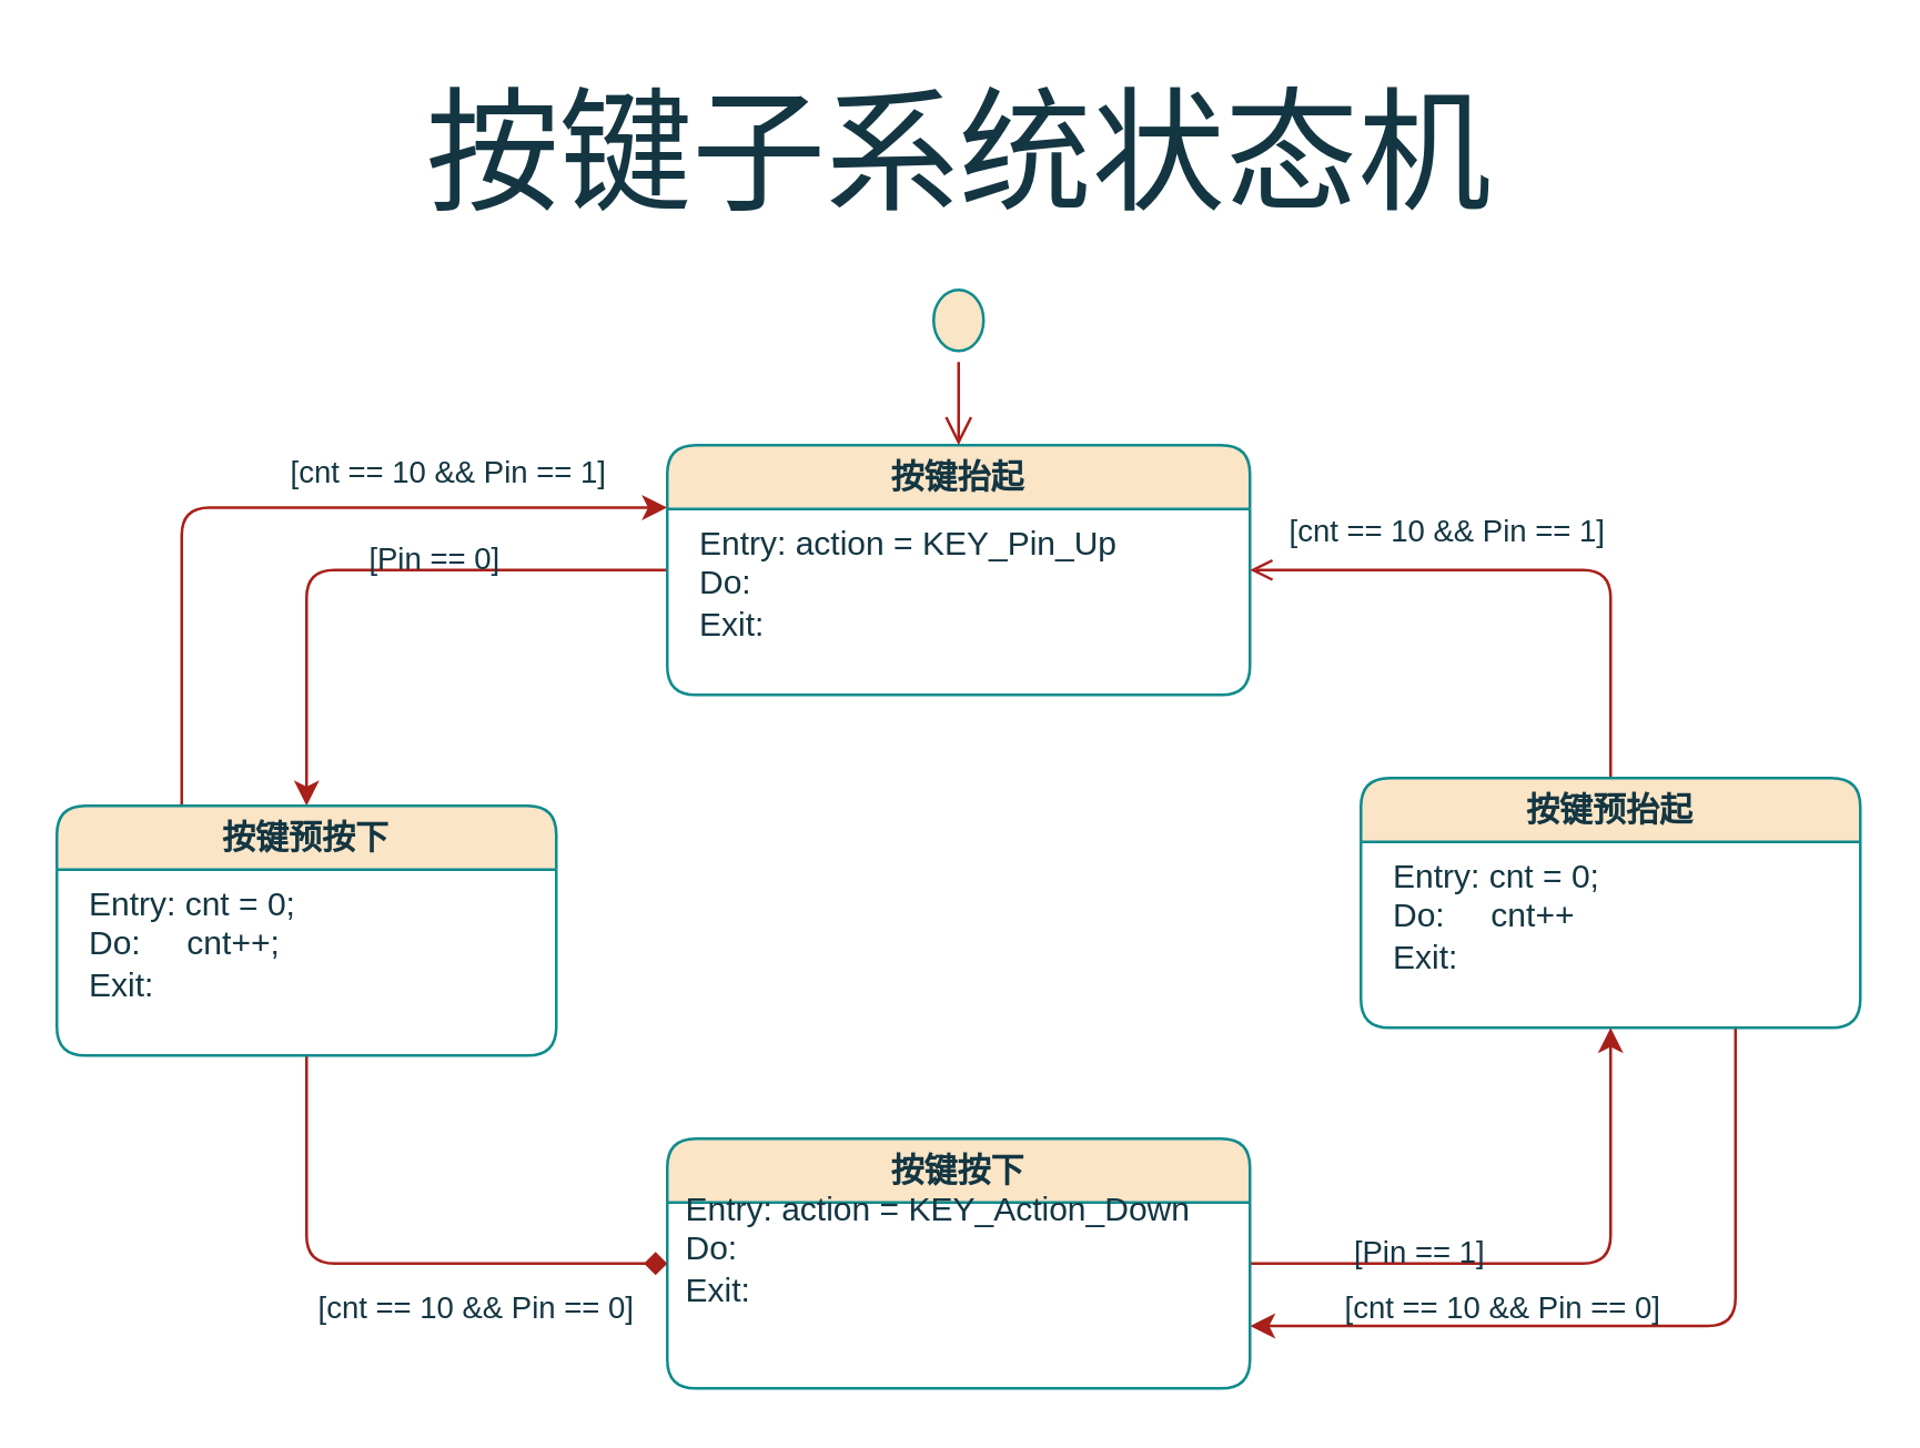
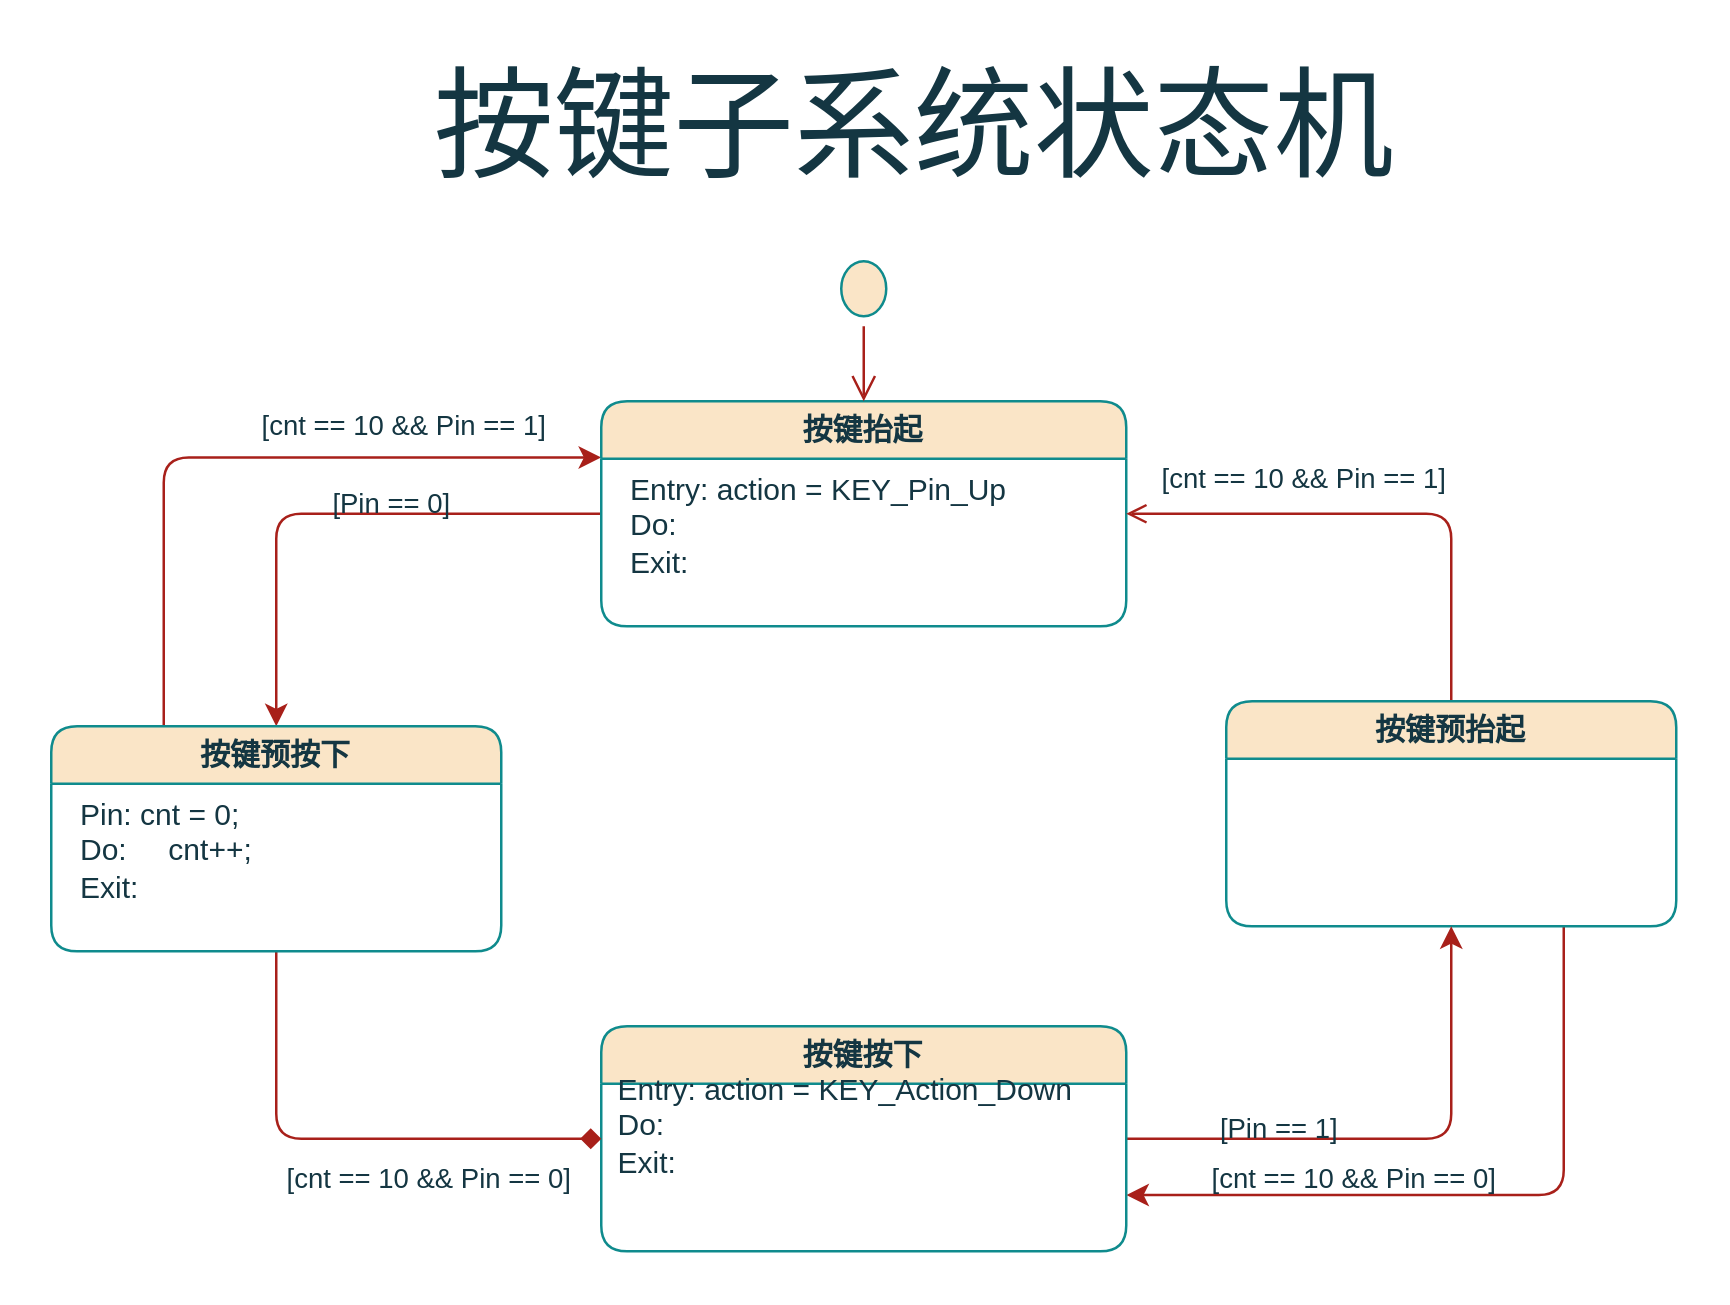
  <mxCell id="0" />
  <mxCell id="1" parent="0" />
  <mxCell id="2" style="edgeStyle=orthogonalEdgeStyle;rounded=1;orthogonalLoop=1;jettySize=auto;html=1;exitX=0.25;exitY=0;exitDx=0;exitDy=0;entryX=0;entryY=0.25;entryDx=0;entryDy=0;labelBackgroundColor=none;strokeColor=#A8201A;fontColor=default;" parent="1" source="22" target="6" edge="1"><mxGeometry relative="1" as="geometry" /></mxCell>
  <mxCell id="3" value="[cnt == 10 &amp;amp;&amp;amp; Pin == 1]" style="edgeLabel;html=1;align=center;verticalAlign=middle;resizable=0;points=[];labelBackgroundColor=none;fontColor=#143642;rounded=1;" parent="2" vertex="1" connectable="0"><mxGeometry x="-0.217" y="-2" relative="1" as="geometry"><mxPoint x="92" y="-15" as="offset" /></mxGeometry></mxCell>
  <mxCell id="4" style="edgeStyle=orthogonalEdgeStyle;rounded=1;orthogonalLoop=1;jettySize=auto;html=1;exitX=0;exitY=0.5;exitDx=0;exitDy=0;labelBackgroundColor=none;strokeColor=#A8201A;fontColor=default;" parent="1" source="6" target="22" edge="1"><mxGeometry relative="1" as="geometry" /></mxCell>
  <mxCell id="5" value="[Pin == 0]" style="edgeLabel;html=1;align=center;verticalAlign=middle;resizable=0;points=[];labelBackgroundColor=none;fontColor=#143642;rounded=1;" parent="4" vertex="1" connectable="0"><mxGeometry x="-0.209" y="2" relative="1" as="geometry"><mxPoint y="-7" as="offset" /></mxGeometry></mxCell>
  <mxCell id="6" value="按键抬起" style="swimlane;whiteSpace=wrap;html=1;labelBackgroundColor=none;fillColor=#FAE5C7;strokeColor=#0F8B8D;fontColor=#143642;rounded=1;" parent="1" vertex="1"><mxGeometry x="240" y="160" width="210" height="90" as="geometry" /></mxCell>
  <mxCell id="7" value="&lt;div align=&quot;left&quot;&gt;Entry: action = KEY_Pin_Up&lt;br&gt;&lt;/div&gt;&lt;div align=&quot;left&quot;&gt;Do:&amp;nbsp;&amp;nbsp;&amp;nbsp;&amp;nbsp; &lt;br&gt;&lt;/div&gt;&lt;div align=&quot;left&quot;&gt;Exit:&lt;br&gt;&lt;/div&gt;" style="text;html=1;align=left;verticalAlign=middle;resizable=0;points=[];autosize=1;strokeColor=none;fillColor=none;labelBackgroundColor=none;fontColor=#143642;rounded=1;" parent="6" vertex="1"><mxGeometry x="10" y="20" width="180" height="60" as="geometry" /></mxCell>
  <mxCell id="8" value="" style="ellipse;html=1;shape=startState;fillColor=#FAE5C7;strokeColor=#0F8B8D;labelBackgroundColor=none;fontColor=#143642;rounded=1;" parent="1" vertex="1"><mxGeometry x="332" y="100" width="26" height="30" as="geometry" /></mxCell>
  <mxCell id="9" value="" style="edgeStyle=orthogonalEdgeStyle;html=1;verticalAlign=bottom;endArrow=open;endSize=8;strokeColor=#A8201A;rounded=1;entryX=0.5;entryY=0;entryDx=0;entryDy=0;labelBackgroundColor=none;fontColor=default;" parent="1" source="8" target="6" edge="1"><mxGeometry relative="1" as="geometry"><mxPoint x="330" y="100" as="targetPoint" /></mxGeometry></mxCell>
  <mxCell id="10" style="edgeStyle=orthogonalEdgeStyle;rounded=1;orthogonalLoop=1;jettySize=auto;html=1;exitX=0.5;exitY=0;exitDx=0;exitDy=0;entryX=1;entryY=0.5;entryDx=0;entryDy=0;labelBackgroundColor=none;strokeColor=#A8201A;fontColor=default;endArrow=open;" parent="1" source="14" target="6" edge="1"><mxGeometry relative="1" as="geometry" /></mxCell>
  <mxCell id="11" value="[cnt == 10 &amp;amp;&amp;amp; Pin == 1]" style="edgeLabel;html=1;align=center;verticalAlign=middle;resizable=0;points=[];labelBackgroundColor=none;fontColor=#143642;rounded=1;" parent="10" vertex="1" connectable="0"><mxGeometry x="0.474" relative="1" as="geometry"><mxPoint x="16" y="-15" as="offset" /></mxGeometry></mxCell>
  <mxCell id="12" style="edgeStyle=orthogonalEdgeStyle;rounded=1;orthogonalLoop=1;jettySize=auto;html=1;exitX=0.75;exitY=1;exitDx=0;exitDy=0;entryX=1;entryY=0.75;entryDx=0;entryDy=0;labelBackgroundColor=none;strokeColor=#A8201A;fontColor=default;" parent="1" source="14" target="18" edge="1"><mxGeometry relative="1" as="geometry" /></mxCell>
  <mxCell id="13" value="[cnt == 10 &amp;amp;&amp;amp; Pin == 0]" style="edgeLabel;html=1;align=center;verticalAlign=middle;resizable=0;points=[];labelBackgroundColor=none;fontColor=#143642;rounded=1;" parent="12" vertex="1" connectable="0"><mxGeometry x="0.416" y="2" relative="1" as="geometry"><mxPoint x="8" y="-9" as="offset" /></mxGeometry></mxCell>
  <mxCell id="14" value="按键预抬起" style="swimlane;whiteSpace=wrap;html=1;labelBackgroundColor=none;fillColor=#FAE5C7;strokeColor=#0F8B8D;fontColor=#143642;rounded=1;" parent="1" vertex="1"><mxGeometry x="490" y="280" width="180" height="90" as="geometry" /></mxCell>
- <mxCell id="15" value="&lt;div align=&quot;left&quot;&gt;Entry: cnt = 0;&lt;br&gt;&lt;/div&gt;&lt;div align=&quot;left&quot;&gt;Do:&amp;nbsp;&amp;nbsp;&amp;nbsp;&amp;nbsp; cnt++&lt;br&gt;&lt;/div&gt;&lt;div align=&quot;left&quot;&gt;Exit:&lt;br&gt;&lt;/div&gt;" style="text;html=1;align=left;verticalAlign=middle;resizable=0;points=[];autosize=1;strokeColor=none;fillColor=none;labelBackgroundColor=none;fontColor=#143642;rounded=1;" parent="14" vertex="1"><mxGeometry x="10" y="20" width="100" height="60" as="geometry" /></mxCell>
  <mxCell id="16" style="edgeStyle=orthogonalEdgeStyle;rounded=1;orthogonalLoop=1;jettySize=auto;html=1;exitX=1;exitY=0.5;exitDx=0;exitDy=0;entryX=0.5;entryY=1;entryDx=0;entryDy=0;labelBackgroundColor=none;strokeColor=#A8201A;fontColor=default;" parent="1" source="18" target="14" edge="1"><mxGeometry relative="1" as="geometry" /></mxCell>
  <mxCell id="17" value="[Pin == 1]" style="edgeLabel;html=1;align=center;verticalAlign=middle;resizable=0;points=[];labelBackgroundColor=none;fontColor=#143642;rounded=1;" parent="16" vertex="1" connectable="0"><mxGeometry x="-0.419" y="-1" relative="1" as="geometry"><mxPoint x="-2" y="-6" as="offset" /></mxGeometry></mxCell>
  <mxCell id="18" value="按键按下" style="swimlane;whiteSpace=wrap;html=1;labelBackgroundColor=none;fillColor=#FAE5C7;strokeColor=#0F8B8D;fontColor=#143642;rounded=1;" parent="1" vertex="1"><mxGeometry x="240" y="410" width="210" height="90" as="geometry" /></mxCell>
  <mxCell id="19" value="&lt;div align=&quot;left&quot;&gt;Entry: action = KEY_Action_Down&lt;/div&gt;&lt;div align=&quot;left&quot;&gt;Do:&lt;/div&gt;&lt;div align=&quot;left&quot;&gt;Exit:&lt;/div&gt;" style="text;html=1;align=left;verticalAlign=middle;resizable=0;points=[];autosize=1;strokeColor=none;fillColor=none;labelBackgroundColor=none;fontColor=#143642;rounded=1;" parent="18" vertex="1"><mxGeometry x="5" y="10" width="200" height="60" as="geometry" /></mxCell>
  <mxCell id="20" style="edgeStyle=orthogonalEdgeStyle;rounded=1;orthogonalLoop=1;jettySize=auto;html=1;exitX=0.5;exitY=1;exitDx=0;exitDy=0;entryX=0;entryY=0.5;entryDx=0;entryDy=0;labelBackgroundColor=none;strokeColor=#A8201A;fontColor=default;endArrow=diamond;" parent="1" source="22" target="18" edge="1"><mxGeometry relative="1" as="geometry" /></mxCell>
  <mxCell id="21" value="[cnt == 10 &amp;amp;&amp;amp; Pin == 0]" style="edgeLabel;html=1;align=center;verticalAlign=middle;resizable=0;points=[];labelBackgroundColor=none;fontColor=#143642;rounded=1;" parent="20" vertex="1" connectable="0"><mxGeometry x="0.252" relative="1" as="geometry"><mxPoint x="7" y="15" as="offset" /></mxGeometry></mxCell>
  <mxCell id="22" value="按键预按下" style="swimlane;whiteSpace=wrap;html=1;labelBackgroundColor=none;fillColor=#FAE5C7;strokeColor=#0F8B8D;fontColor=#143642;rounded=1;" parent="1" vertex="1"><mxGeometry x="20" y="290" width="180" height="90" as="geometry" /></mxCell>
- <mxCell id="23" value="&lt;div align=&quot;left&quot;&gt;Entry: cnt = 0;&lt;br&gt;&lt;/div&gt;&lt;div align=&quot;left&quot;&gt;Do:&amp;nbsp;&amp;nbsp;&amp;nbsp;&amp;nbsp; cnt++;&lt;/div&gt;&lt;div align=&quot;left&quot;&gt;Exit:&lt;br&gt;&lt;/div&gt;" style="text;html=1;align=left;verticalAlign=middle;resizable=0;points=[];autosize=1;strokeColor=none;fillColor=none;labelBackgroundColor=none;fontColor=#143642;rounded=1;" parent="22" vertex="1"><mxGeometry x="10" y="20" width="100" height="60" as="geometry" /></mxCell>
- <mxCell id="24" value="&lt;font style=&quot;font-size: 48px;&quot;&gt;按键子系统状态机&lt;/font&gt;" style="text;html=1;align=center;verticalAlign=middle;resizable=0;points=[];autosize=1;strokeColor=none;fillColor=none;fontColor=#143642;" parent="1" vertex="1"><mxGeometry x="140" y="20" width="410" height="70" as="geometry" /></mxCell>
+ <mxCell id="23" value="&lt;div align=&quot;left&quot;&gt;Pin: cnt = 0;&lt;br&gt;&lt;/div&gt;&lt;div align=&quot;left&quot;&gt;Do:&amp;nbsp;&amp;nbsp;&amp;nbsp;&amp;nbsp; cnt++;&lt;/div&gt;&lt;div align=&quot;left&quot;&gt;Exit:&lt;br&gt;&lt;/div&gt;" style="text;html=1;align=left;verticalAlign=middle;resizable=0;points=[];autosize=1;strokeColor=none;fillColor=none;labelBackgroundColor=none;fontColor=#143642;rounded=1;" parent="22" vertex="1"><mxGeometry x="10" y="20" width="100" height="60" as="geometry" /></mxCell>
+ <mxCell id="24" value="&lt;font style=&quot;font-size: 48px;&quot;&gt;按键子系统状态机&lt;/font&gt;" style="text;html=1;align=center;verticalAlign=middle;resizable=0;points=[];autosize=1;strokeColor=none;fillColor=none;fontColor=#143642;" parent="1" vertex="1"><mxGeometry x="160" y="15" width="410" height="70" as="geometry" /></mxCell>
